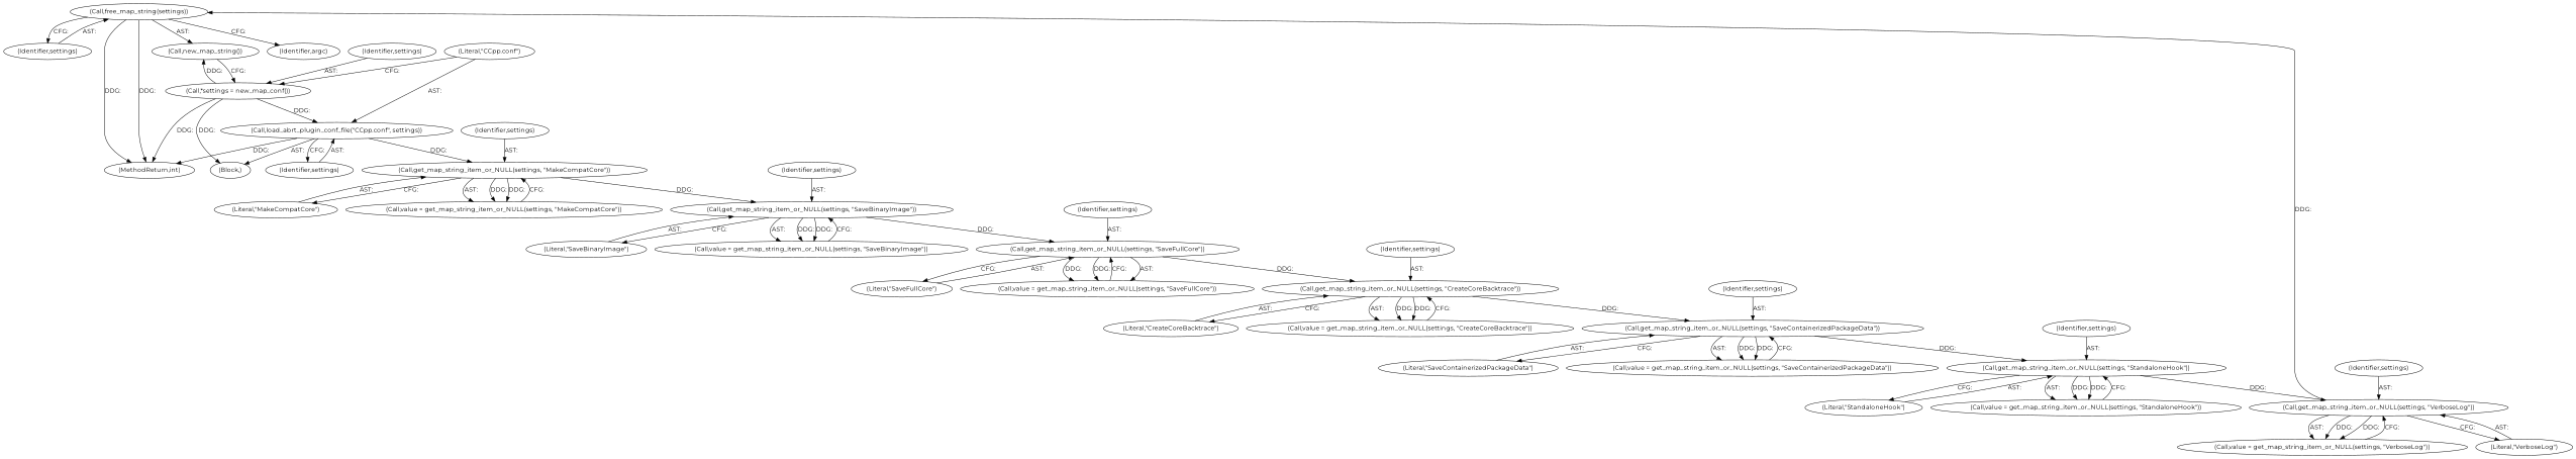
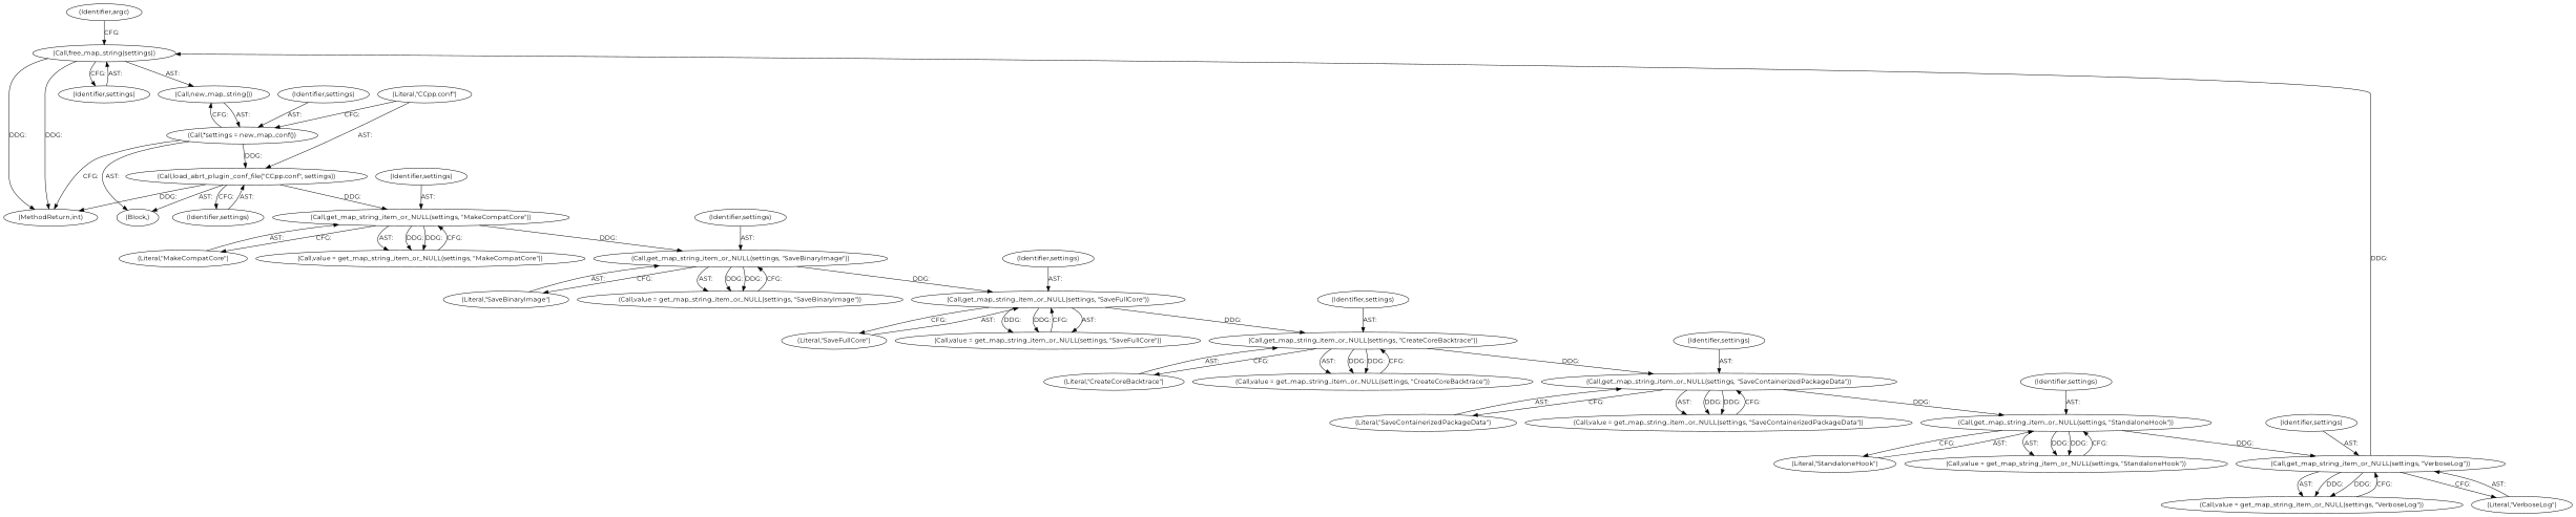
  digraph {
    fontname=Montserrat
    node [fontname=Montserrat]
    edge [fontname=Montserrat]
    n1 [label="(Call,free_map_string(settings))"]
    n2 [label="(Identifier,settings)"]
    n3 [label="(MethodReturn,int)"]
    n4 [label="(Call,new_map_string())"]
    n5 [label="(Block,)"]
    n6 [label="(Call,get_map_string_item_or_NULL(settings, \"VerboseLog\"))"]
    n7 [label="(Call,value = get_map_string_item_or_NULL(settings, \"VerboseLog\"))"]
    n8 [label="(Literal,\"VerboseLog\")"]
    n9 [label="(Call,get_map_string_item_or_NULL(settings, \"StandaloneHook\"))"]
    n10 [label="(Literal,\"StandaloneHook\")"]
    n11 [label="(Call,value = get_map_string_item_or_NULL(settings, \"StandaloneHook\"))"]
    n12 [label="(Call,get_map_string_item_or_NULL(settings, \"SaveContainerizedPackageData\"))"]
    n13 [label="(Literal,\"SaveContainerizedPackageData\")"]
    n14 [label="(Call,value = get_map_string_item_or_NULL(settings, \"SaveContainerizedPackageData\"))"]
    n15 [label="(Call,get_map_string_item_or_NULL(settings, \"CreateCoreBacktrace\"))"]
    n16 [label="(Literal,\"CreateCoreBacktrace\")"]
    n17 [label="(Call,value = get_map_string_item_or_NULL(settings, \"CreateCoreBacktrace\"))"]
    n18 [label="(Call,get_map_string_item_or_NULL(settings, \"SaveFullCore\"))"]
    n19 [label="(Call,value = get_map_string_item_or_NULL(settings, \"SaveFullCore\"))"]
    n20 [label="(Literal,\"SaveFullCore\")"]
    n21 [label="(Call,get_map_string_item_or_NULL(settings, \"SaveBinaryImage\"))"]
    n22 [label="(Literal,\"SaveBinaryImage\")"]
    n23 [label="(Call,value = get_map_string_item_or_NULL(settings, \"SaveBinaryImage\"))"]
    n24 [label="(Call,get_map_string_item_or_NULL(settings, \"MakeCompatCore\"))"]
    n25 [label="(Literal,\"MakeCompatCore\")"]
    n26 [label="(Call,value = get_map_string_item_or_NULL(settings, \"MakeCompatCore\"))"]
    n27 [label="(Call,load_abrt_plugin_conf_file(\"CCpp.conf\", settings))"]
    n28 [label="(Identifier,settings)"]
    n29 [label="(Call,*settings = new_map_conf())"]
    n30 [label="(Identifier,settings)"]
    n31 [label="(Identifier,settings)"]
    n32 [label="(Identifier,settings)"]
    n33 [label="(Identifier,settings)"]
    n34 [label="(Identifier,settings)"]
    n35 [label="(Identifier,argc)"]
    n36 [label="(Literal,\"CCpp.conf\")"]
    n37 [label="(Identifier,settings)"]
    n38 [label="(Identifier,settings)"]
    n39 [label="(Identifier,settings)"]
    n1 -> n2 [label="CFG: "]
    n1 -> n3 [label="DDG: "]
    n1 -> n3 [label="DDG: "]
    n1 -> n4 [label="AST: "]
    n2 -> n1 [label="AST: "]
-   n4 -> n29 [label="CFG: "]
+   n4 -> n29 [label="AST: "]
    n6 -> n1 [label="DDG: "]
    n6 -> n7 [label="AST: "]
    n6 -> n7 [label="DDG: "]
    n6 -> n7 [label="DDG: "]
    n6 -> n8 [label="CFG: "]
    n7 -> n6 [label="CFG: "]
    n8 -> n6 [label="AST: "]
    n9 -> n6 [label="DDG: "]
    n9 -> n10 [label="CFG: "]
    n9 -> n11 [label="AST: "]
    n9 -> n11 [label="DDG: "]
    n9 -> n11 [label="DDG: "]
    n10 -> n9 [label="AST: "]
    n11 -> n9 [label="CFG: "]
    n12 -> n9 [label="DDG: "]
    n12 -> n13 [label="CFG: "]
    n12 -> n14 [label="AST: "]
    n12 -> n14 [label="DDG: "]
    n12 -> n14 [label="DDG: "]
    n13 -> n12 [label="AST: "]
    n14 -> n12 [label="CFG: "]
    n15 -> n12 [label="DDG: "]
    n15 -> n16 [label="CFG: "]
    n15 -> n17 [label="AST: "]
    n15 -> n17 [label="DDG: "]
    n15 -> n17 [label="DDG: "]
    n16 -> n15 [label="AST: "]
    n17 -> n15 [label="CFG: "]
    n18 -> n15 [label="DDG: "]
    n18 -> n19 [label="AST: "]
    n18 -> n19 [label="DDG: "]
    n18 -> n19 [label="DDG: "]
    n18 -> n20 [label="CFG: "]
    n19 -> n18 [label="CFG: "]
    n20 -> n18 [label="AST: "]
    n21 -> n18 [label="DDG: "]
    n21 -> n22 [label="CFG: "]
    n21 -> n23 [label="AST: "]
    n21 -> n23 [label="DDG: "]
    n21 -> n23 [label="DDG: "]
    n22 -> n21 [label="AST: "]
    n23 -> n21 [label="CFG: "]
    n24 -> n21 [label="DDG: "]
    n24 -> n25 [label="CFG: "]
    n24 -> n26 [label="AST: "]
    n24 -> n26 [label="DDG: "]
    n24 -> n26 [label="DDG: "]
    n25 -> n24 [label="AST: "]
    n26 -> n24 [label="CFG: "]
    n27 -> n3 [label="DDG: "]
    n27 -> n5 [label="AST: "]
    n27 -> n24 [label="DDG: "]
    n27 -> n28 [label="CFG: "]
    n28 -> n27 [label="AST: "]
-   n29 -> n3 [label="DDG: "]
-   n29 -> n4 [label="DDG: "]
-   n29 -> n5 [label="DDG: "]
+   n29 -> n3 [label="CFG: "]
+   n29 -> n4 [label="CFG: "]
+   n29 -> n5 [label="AST: "]
    n29 -> n27 [label="DDG: "]
    n30 -> n18 [label="AST: "]
    n31 -> n12 [label="AST: "]
    n32 -> n9 [label="AST: "]
    n33 -> n21 [label="AST: "]
    n34 -> n6 [label="AST: "]
-   n1 -> n35 [label="CFG: "]
+   n35 -> n1 [label="CFG: "]
    n36 -> n27 [label="AST: "]
    n36 -> n29 [label="CFG: "]
    n37 -> n29 [label="AST: "]
    n38 -> n15 [label="AST: "]
    n39 -> n24 [label="AST: "]
  }
